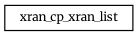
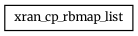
  digraph {
    rankdir=LR
    fontname=Merriweather
-   n1 [color=black fillcolor=white fontname=Merriweather fontsize=10 height=0.2 label=xran_cp_xran_list shape=record style=filled width=0.4]
+   n1 [color=black fillcolor=white fontname=Merriweather fontsize=10 height=0.2 label=xran_cp_rbmap_list shape=record style=filled width=0.4]
  }
